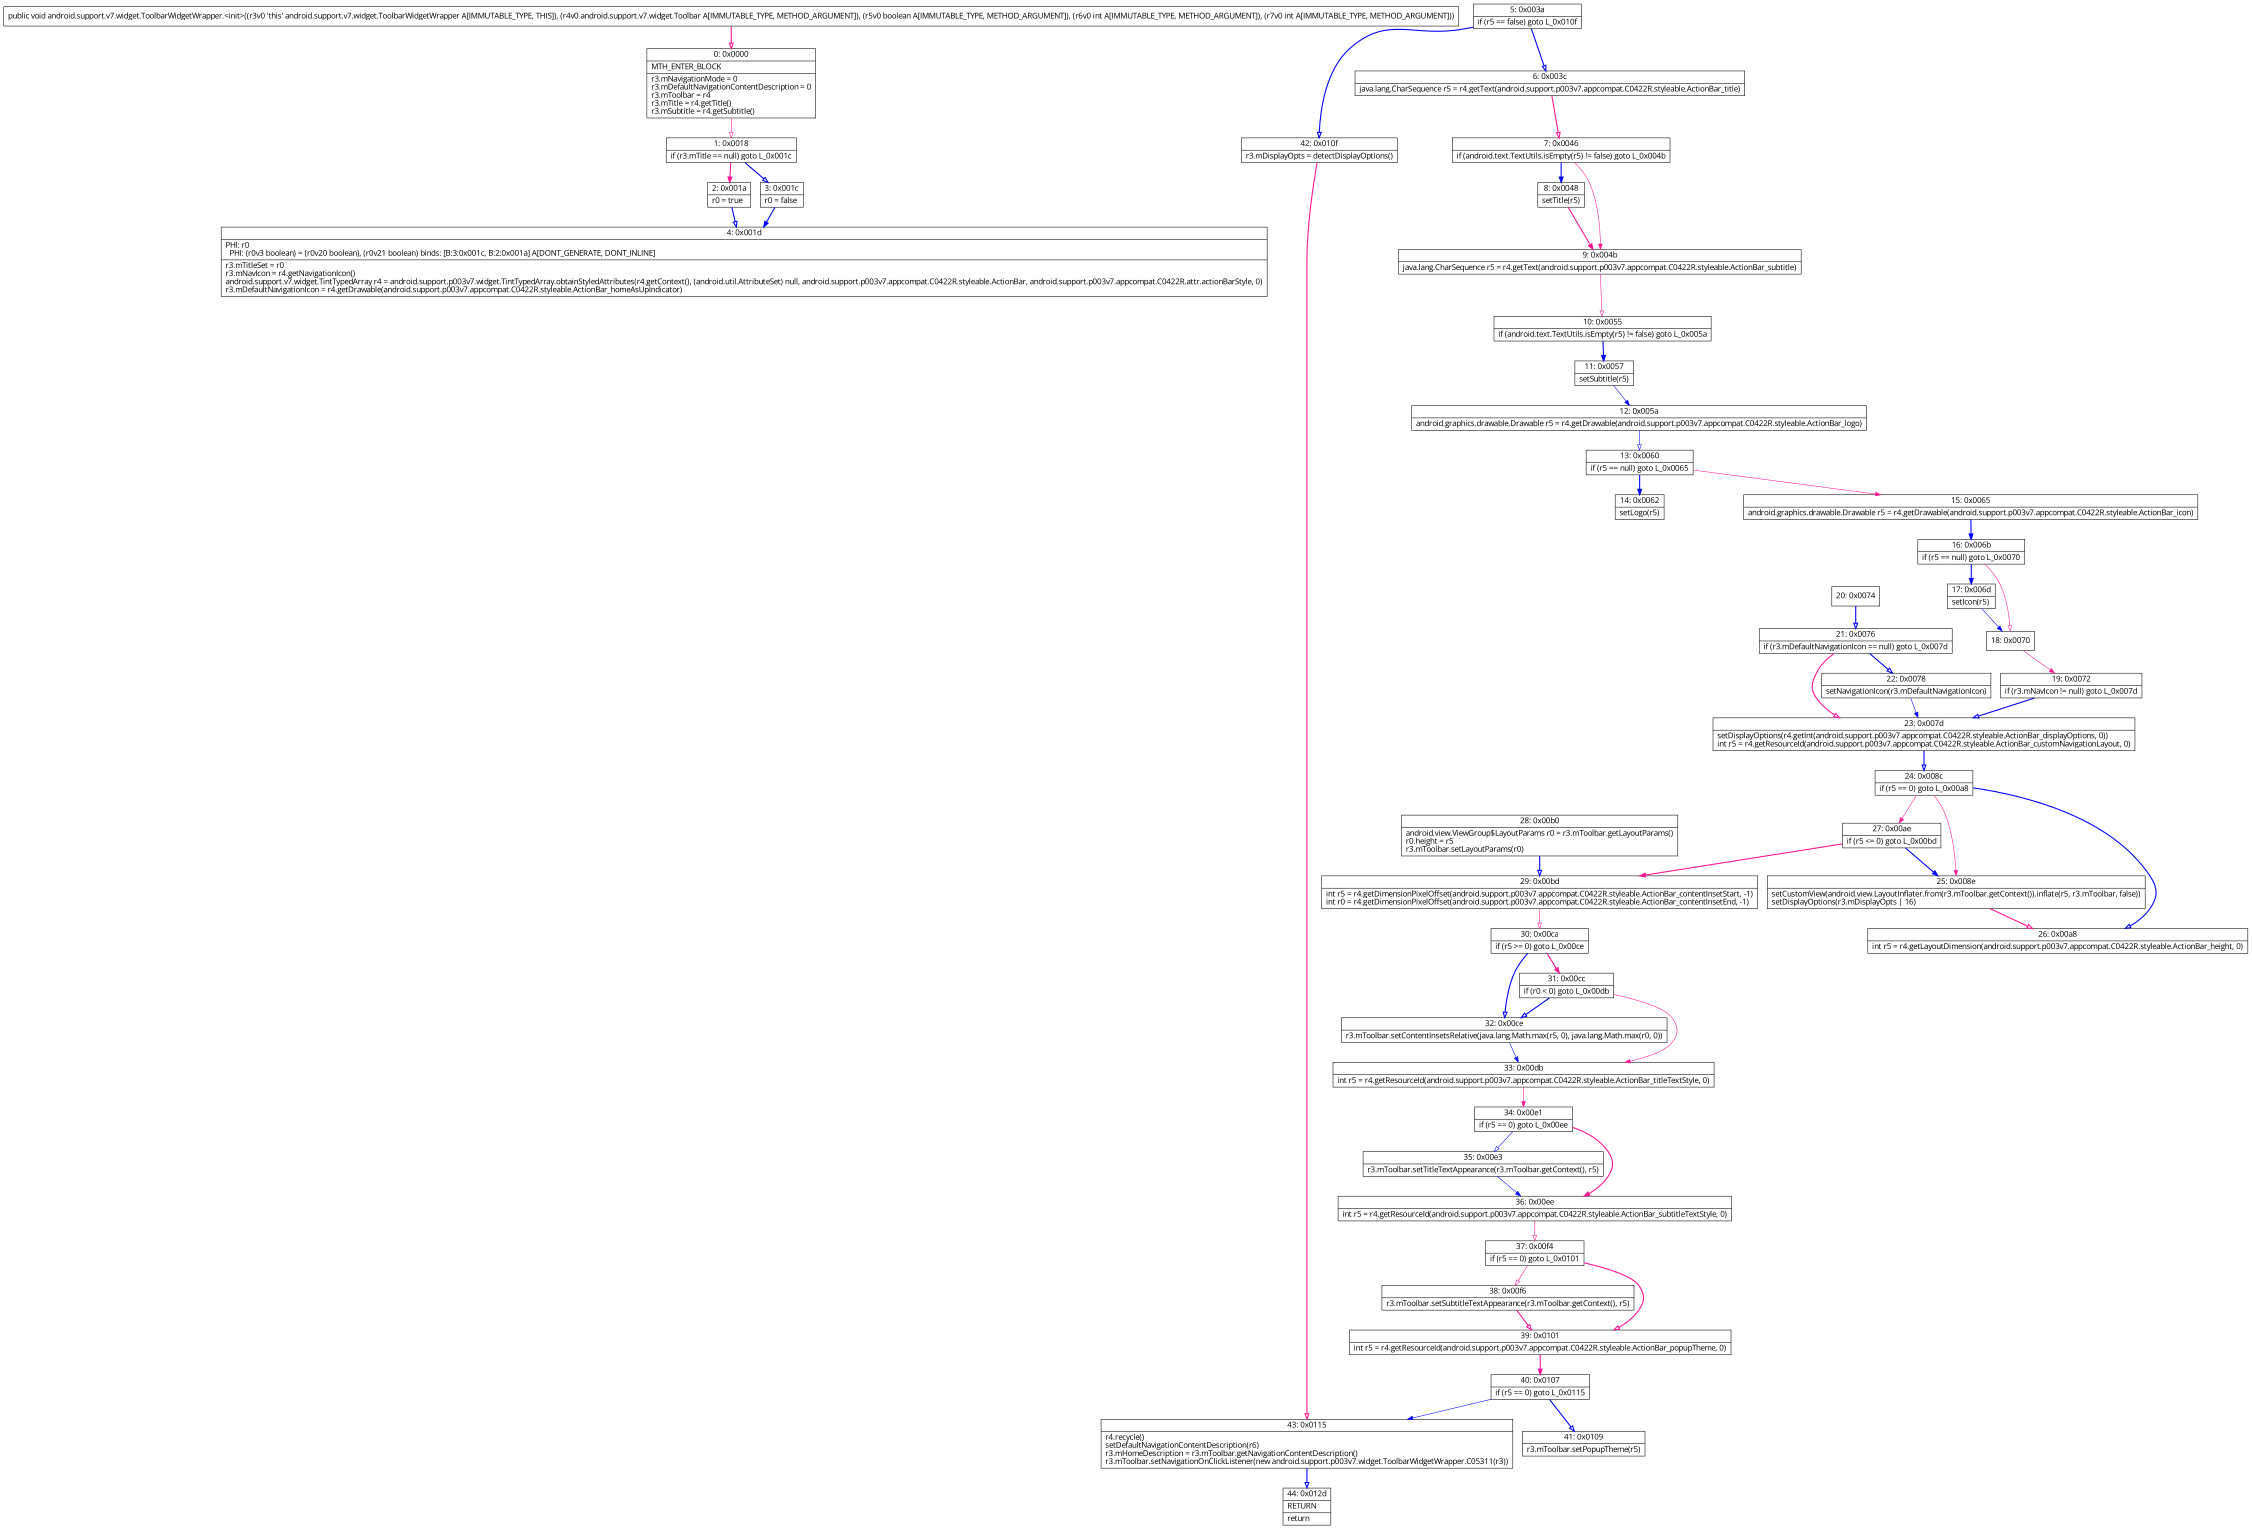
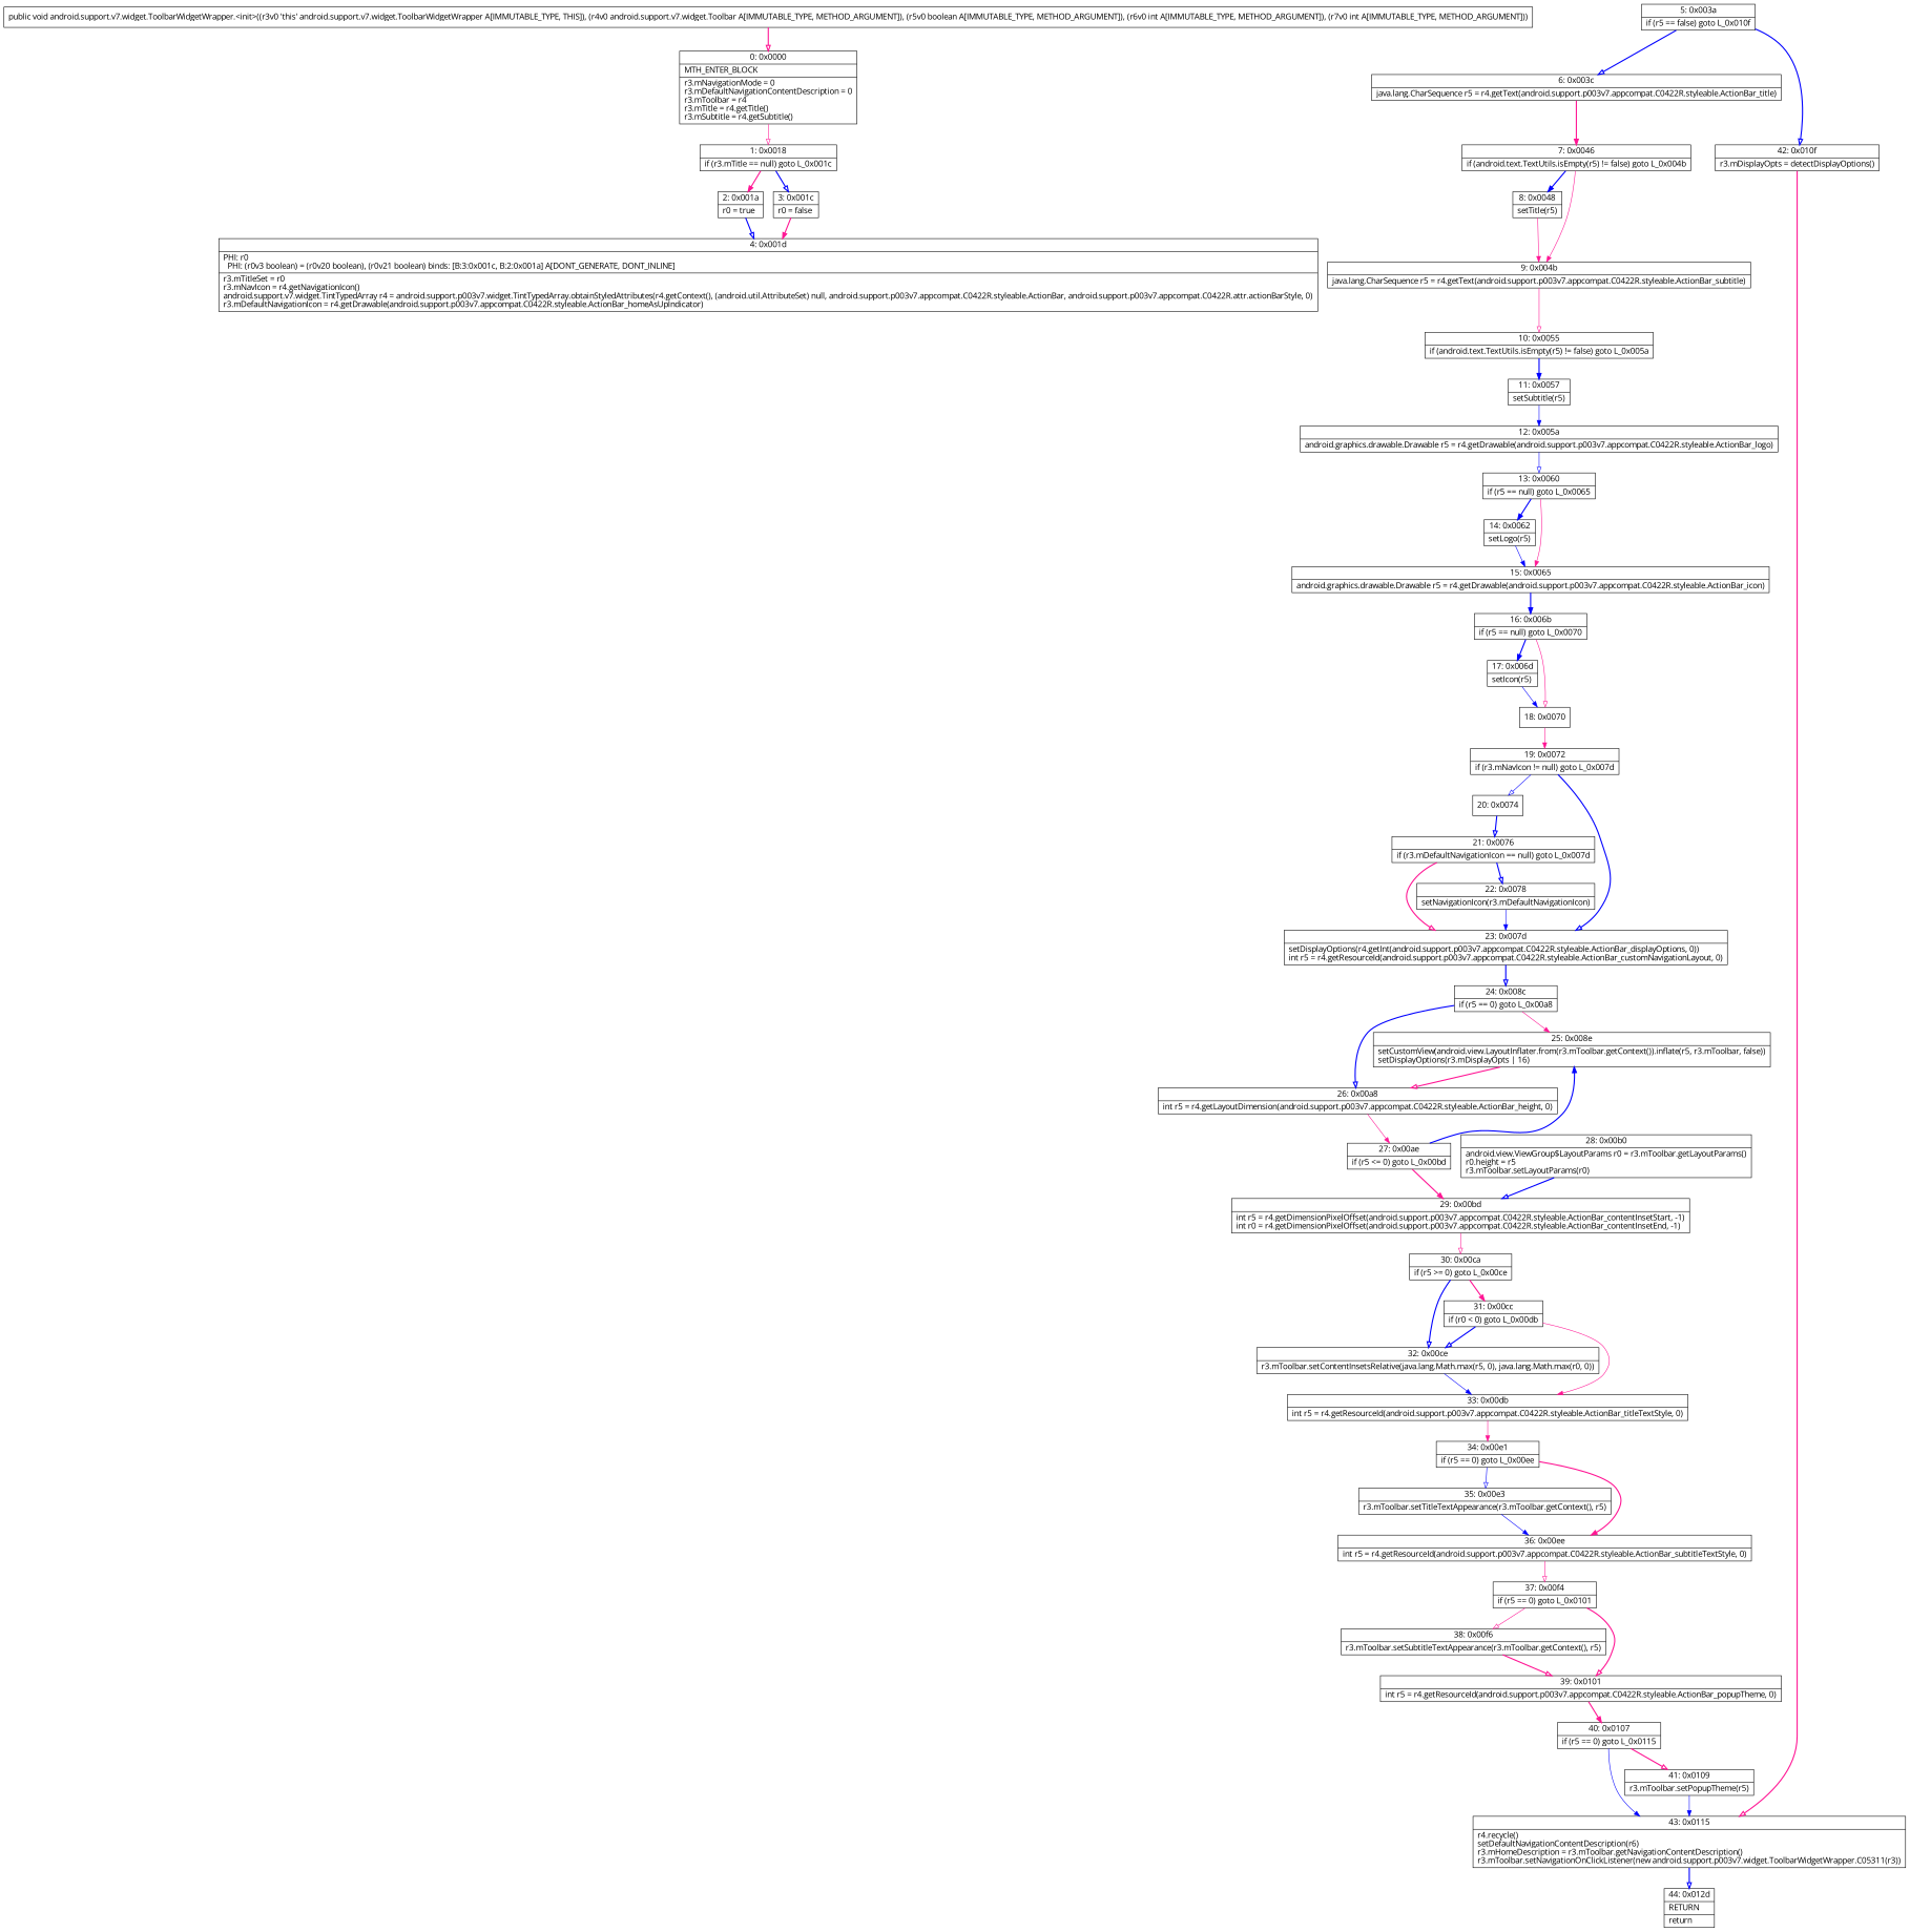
  digraph {
    fontname="Open Sans"
    node [fontname="Open Sans" shape=record]
    edge [arrowhead=onormal color=blue fontname="Open Sans" style=bold]
    n1 [label="{0\:\ 0x0000|MTH_ENTER_BLOCK\l|r3.mNavigationMode = 0\lr3.mDefaultNavigationContentDescription = 0\lr3.mToolbar = r4\lr3.mTitle = r4.getTitle()\lr3.mSubtitle = r4.getSubtitle()\l}"]
    n2 [label="{1\:\ 0x0018|if (r3.mTitle == null) goto L_0x001c\l}"]
    n3 [label="{2\:\ 0x001a|r0 = true\l}"]
    n4 [label="{3\:\ 0x001c|r0 = false\l}"]
    n5 [label="{4\:\ 0x001d|PHI: r0 \l  PHI: (r0v3 boolean) = (r0v20 boolean), (r0v21 boolean) binds: [B:3:0x001c, B:2:0x001a] A[DONT_GENERATE, DONT_INLINE]\l|r3.mTitleSet = r0\lr3.mNavIcon = r4.getNavigationIcon()\landroid.support.v7.widget.TintTypedArray r4 = android.support.p003v7.widget.TintTypedArray.obtainStyledAttributes(r4.getContext(), (android.util.AttributeSet) null, android.support.p003v7.appcompat.C0422R.styleable.ActionBar, android.support.p003v7.appcompat.C0422R.attr.actionBarStyle, 0)\lr3.mDefaultNavigationIcon = r4.getDrawable(android.support.p003v7.appcompat.C0422R.styleable.ActionBar_homeAsUpIndicator)\l}"]
    n6 [label="{5\:\ 0x003a|if (r5 == false) goto L_0x010f\l}"]
    n7 [label="{6\:\ 0x003c|java.lang.CharSequence r5 = r4.getText(android.support.p003v7.appcompat.C0422R.styleable.ActionBar_title)\l}"]
    n8 [label="{42\:\ 0x010f|r3.mDisplayOpts = detectDisplayOptions()\l}"]
    n9 [label="{7\:\ 0x0046|if (android.text.TextUtils.isEmpty(r5) != false) goto L_0x004b\l}"]
    n10 [label="{43\:\ 0x0115|r4.recycle()\lsetDefaultNavigationContentDescription(r6)\lr3.mHomeDescription = r3.mToolbar.getNavigationContentDescription()\lr3.mToolbar.setNavigationOnClickListener(new android.support.p003v7.widget.ToolbarWidgetWrapper.C05311(r3))\l}"]
    n11 [label="{8\:\ 0x0048|setTitle(r5)\l}"]
    n12 [label="{9\:\ 0x004b|java.lang.CharSequence r5 = r4.getText(android.support.p003v7.appcompat.C0422R.styleable.ActionBar_subtitle)\l}"]
    n13 [label="{10\:\ 0x0055|if (android.text.TextUtils.isEmpty(r5) != false) goto L_0x005a\l}"]
    n14 [label="{11\:\ 0x0057|setSubtitle(r5)\l}"]
    n15 [label="{12\:\ 0x005a|android.graphics.drawable.Drawable r5 = r4.getDrawable(android.support.p003v7.appcompat.C0422R.styleable.ActionBar_logo)\l}"]
    n16 [label="{13\:\ 0x0060|if (r5 == null) goto L_0x0065\l}"]
    n17 [label="{14\:\ 0x0062|setLogo(r5)\l}"]
    n18 [label="{15\:\ 0x0065|android.graphics.drawable.Drawable r5 = r4.getDrawable(android.support.p003v7.appcompat.C0422R.styleable.ActionBar_icon)\l}"]
    n19 [label="{16\:\ 0x006b|if (r5 == null) goto L_0x0070\l}"]
    n20 [label="{17\:\ 0x006d|setIcon(r5)\l}"]
    n21 [label="{18\:\ 0x0070}"]
    n22 [label="{19\:\ 0x0072|if (r3.mNavIcon != null) goto L_0x007d\l}"]
    n23 [label="{20\:\ 0x0074}"]
    n24 [label="{23\:\ 0x007d|setDisplayOptions(r4.getInt(android.support.p003v7.appcompat.C0422R.styleable.ActionBar_displayOptions, 0))\lint r5 = r4.getResourceId(android.support.p003v7.appcompat.C0422R.styleable.ActionBar_customNavigationLayout, 0)\l}"]
    n25 [label="{21\:\ 0x0076|if (r3.mDefaultNavigationIcon == null) goto L_0x007d\l}"]
    n26 [label="{24\:\ 0x008c|if (r5 == 0) goto L_0x00a8\l}"]
    n27 [label="{22\:\ 0x0078|setNavigationIcon(r3.mDefaultNavigationIcon)\l}"]
    n28 [label="{25\:\ 0x008e|setCustomView(android.view.LayoutInflater.from(r3.mToolbar.getContext()).inflate(r5, r3.mToolbar, false))\lsetDisplayOptions(r3.mDisplayOpts \| 16)\l}"]
    n29 [label="{26\:\ 0x00a8|int r5 = r4.getLayoutDimension(android.support.p003v7.appcompat.C0422R.styleable.ActionBar_height, 0)\l}"]
    n30 [label="{27\:\ 0x00ae|if (r5 \<= 0) goto L_0x00bd\l}"]
    n31 [label="{29\:\ 0x00bd|int r5 = r4.getDimensionPixelOffset(android.support.p003v7.appcompat.C0422R.styleable.ActionBar_contentInsetStart, \-1)\lint r0 = r4.getDimensionPixelOffset(android.support.p003v7.appcompat.C0422R.styleable.ActionBar_contentInsetEnd, \-1)\l}"]
    n32 [label="{28\:\ 0x00b0|android.view.ViewGroup$LayoutParams r0 = r3.mToolbar.getLayoutParams()\lr0.height = r5\lr3.mToolbar.setLayoutParams(r0)\l}"]
    n33 [label="{30\:\ 0x00ca|if (r5 \>= 0) goto L_0x00ce\l}"]
    n34 [label="{31\:\ 0x00cc|if (r0 \< 0) goto L_0x00db\l}"]
    n35 [label="{32\:\ 0x00ce|r3.mToolbar.setContentInsetsRelative(java.lang.Math.max(r5, 0), java.lang.Math.max(r0, 0))\l}"]
    n36 [label="{33\:\ 0x00db|int r5 = r4.getResourceId(android.support.p003v7.appcompat.C0422R.styleable.ActionBar_titleTextStyle, 0)\l}"]
    n37 [label="{34\:\ 0x00e1|if (r5 == 0) goto L_0x00ee\l}"]
    n38 [label="{35\:\ 0x00e3|r3.mToolbar.setTitleTextAppearance(r3.mToolbar.getContext(), r5)\l}"]
    n39 [label="{36\:\ 0x00ee|int r5 = r4.getResourceId(android.support.p003v7.appcompat.C0422R.styleable.ActionBar_subtitleTextStyle, 0)\l}"]
    n40 [label="{37\:\ 0x00f4|if (r5 == 0) goto L_0x0101\l}"]
    n41 [label="{38\:\ 0x00f6|r3.mToolbar.setSubtitleTextAppearance(r3.mToolbar.getContext(), r5)\l}"]
    n42 [label="{39\:\ 0x0101|int r5 = r4.getResourceId(android.support.p003v7.appcompat.C0422R.styleable.ActionBar_popupTheme, 0)\l}"]
    n43 [label="{40\:\ 0x0107|if (r5 == 0) goto L_0x0115\l}"]
    n44 [label="{41\:\ 0x0109|r3.mToolbar.setPopupTheme(r5)\l}"]
    n45 [label="{44\:\ 0x012d|RETURN\l|return\l}"]
    n46 [label="{public void android.support.v7.widget.ToolbarWidgetWrapper.\<init\>((r3v0 'this' android.support.v7.widget.ToolbarWidgetWrapper A[IMMUTABLE_TYPE, THIS]), (r4v0 android.support.v7.widget.Toolbar A[IMMUTABLE_TYPE, METHOD_ARGUMENT]), (r5v0 boolean A[IMMUTABLE_TYPE, METHOD_ARGUMENT]), (r6v0 int A[IMMUTABLE_TYPE, METHOD_ARGUMENT]), (r7v0 int A[IMMUTABLE_TYPE, METHOD_ARGUMENT])) }"]
    n1 -> n2 [color=deeppink style=solid]
    n2 -> n3 [arrowhead=normal color=deeppink]
    n2 -> n4
    n3 -> n5
-   n4 -> n5 [arrowhead=normal]
+   n4 -> n5 [arrowhead=normal color=deeppink]
    n6 -> n7
    n6 -> n8
-   n7 -> n9 [color=deeppink]
+   n7 -> n9 [arrowhead=normal color=deeppink]
    n8 -> n10 [color=deeppink]
    n9 -> n11 [arrowhead=normal]
    n9 -> n12 [arrowhead=normal color=deeppink style=solid]
    n10 -> n45
-   n11 -> n12 [arrowhead=normal color=deeppink]
+   n11 -> n12 [arrowhead=normal color=deeppink style=solid]
    n12 -> n13 [color=deeppink style=solid]
    n13 -> n14 [arrowhead=normal]
    n14 -> n15 [arrowhead=normal style=solid]
    n15 -> n16 [style=solid]
    n16 -> n17 [arrowhead=normal]
    n16 -> n18 [arrowhead=normal color=deeppink style=solid]
+   n17 -> n18 [arrowhead=normal style=solid]
    n18 -> n19 [arrowhead=normal]
    n19 -> n20 [arrowhead=normal]
    n19 -> n21 [color=deeppink style=solid]
    n20 -> n21 [arrowhead=normal style=solid]
    n21 -> n22 [arrowhead=normal color=deeppink style=solid]
+   n22 -> n23 [style=solid]
    n22 -> n24
    n23 -> n25
    n24 -> n26
    n25 -> n24 [color=deeppink]
    n25 -> n27
    n26 -> n28 [arrowhead=normal color=deeppink style=solid]
    n26 -> n29
    n27 -> n24 [arrowhead=normal style=solid]
    n28 -> n29 [color=deeppink]
-   n26 -> n30 [arrowhead=normal color=deeppink style=solid]
+   n29 -> n30 [arrowhead=normal color=deeppink style=solid]
    n30 -> n28 [arrowhead=normal]
    n30 -> n31 [arrowhead=normal color=deeppink]
    n31 -> n33 [color=deeppink style=solid]
    n32 -> n31
    n33 -> n34 [arrowhead=normal color=deeppink]
    n33 -> n35
    n34 -> n35
    n34 -> n36 [arrowhead=normal color=deeppink style=solid]
    n35 -> n36 [arrowhead=normal style=solid]
    n36 -> n37 [arrowhead=normal color=deeppink style=solid]
    n37 -> n38 [style=solid]
    n37 -> n39 [arrowhead=normal color=deeppink]
    n38 -> n39 [arrowhead=normal style=solid]
    n39 -> n40 [color=deeppink style=solid]
    n40 -> n41 [color=deeppink style=solid]
    n40 -> n42 [color=deeppink]
    n41 -> n42 [color=deeppink]
    n42 -> n43 [arrowhead=normal color=deeppink]
    n43 -> n10 [arrowhead=normal style=solid]
-   n43 -> n44
+   n43 -> n44 [color=deeppink]
+   n44 -> n10 [arrowhead=normal style=solid]
    n46 -> n1 [color=deeppink]
  }
